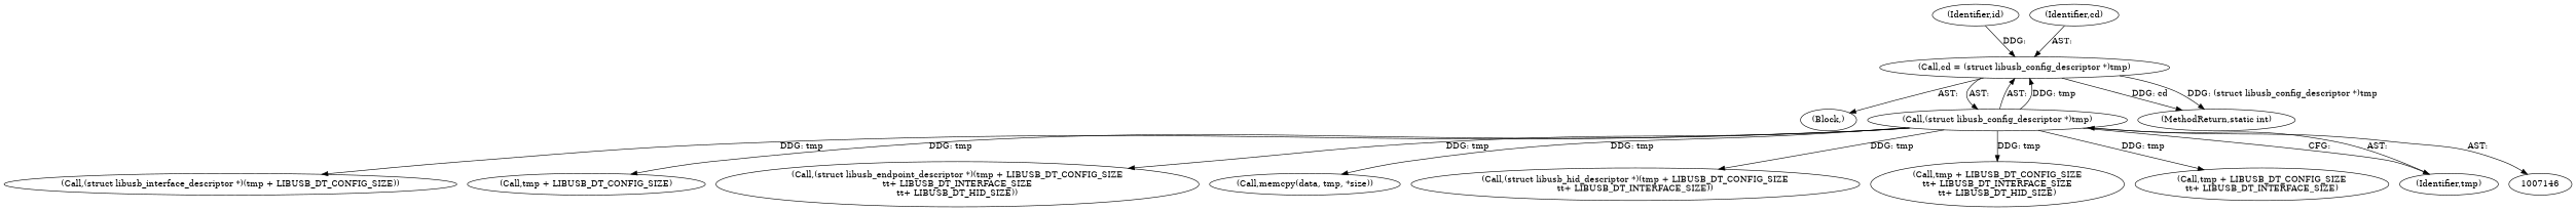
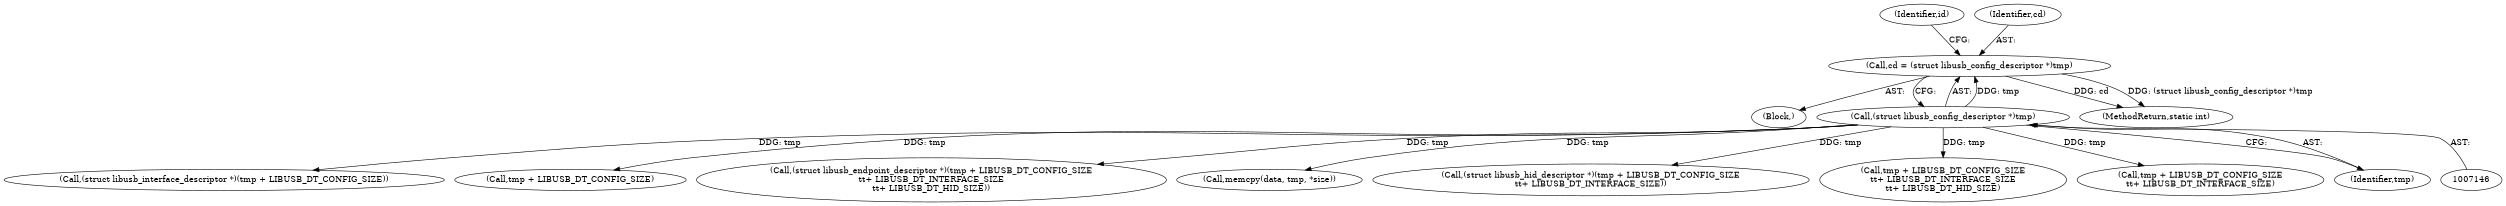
  digraph {
    n1 [label="(Call,cd = (struct libusb_config_descriptor *)tmp)"]
    n2 [label="(Call,(struct libusb_config_descriptor *)tmp)"]
    n3 [label="(Block,)"]
    n4 [label="(MethodReturn,static int)"]
    n5 [label="(Call,(struct libusb_interface_descriptor *)(tmp + LIBUSB_DT_CONFIG_SIZE))"]
    n6 [label="(Call,tmp + LIBUSB_DT_CONFIG_SIZE)"]
    n7 [label="(Call,(struct libusb_endpoint_descriptor *)(tmp + LIBUSB_DT_CONFIG_SIZE\n\t\t+ LIBUSB_DT_INTERFACE_SIZE\n\t\t+ LIBUSB_DT_HID_SIZE))"]
    n8 [label="(Call,memcpy(data, tmp, *size))"]
    n9 [label="(Call,(struct libusb_hid_descriptor *)(tmp + LIBUSB_DT_CONFIG_SIZE\n\t\t+ LIBUSB_DT_INTERFACE_SIZE))"]
    n10 [label="(Call,tmp + LIBUSB_DT_CONFIG_SIZE\n\t\t+ LIBUSB_DT_INTERFACE_SIZE\n\t\t+ LIBUSB_DT_HID_SIZE)"]
    n11 [label="(Call,tmp + LIBUSB_DT_CONFIG_SIZE\n\t\t+ LIBUSB_DT_INTERFACE_SIZE)"]
    n12 [label="(Identifier,tmp)"]
    n13 [label="(Identifier,id)"]
    n14 [label="(Identifier,cd)"]
    n15 [label=1007146]
-   n1 -> n2 [label="AST: "]
+   n1 -> n2 [label="CFG: "]
    n1 -> n3 [label="AST: "]
    n1 -> n4 [label="DDG: cd"]
    n1 -> n4 [label="DDG: (struct libusb_config_descriptor *)tmp"]
    n2 -> n1 [label="AST: "]
    n2 -> n1 [label="DDG: tmp"]
    n2 -> n5 [label="DDG: tmp"]
    n2 -> n6 [label="DDG: tmp"]
    n2 -> n7 [label="DDG: tmp"]
    n2 -> n8 [label="DDG: tmp"]
    n2 -> n9 [label="DDG: tmp"]
    n2 -> n10 [label="DDG: tmp"]
    n2 -> n11 [label="DDG: tmp"]
    n2 -> n12 [label="CFG: "]
    n12 -> n2 [label="AST: "]
-   n13 -> n1 [label="DDG: "]
+   n13 -> n1 [label="CFG: "]
    n14 -> n1 [label="AST: "]
-   n2 -> n15 [label="AST: "]
+   n15 -> n2 [label="AST: "]
  }
